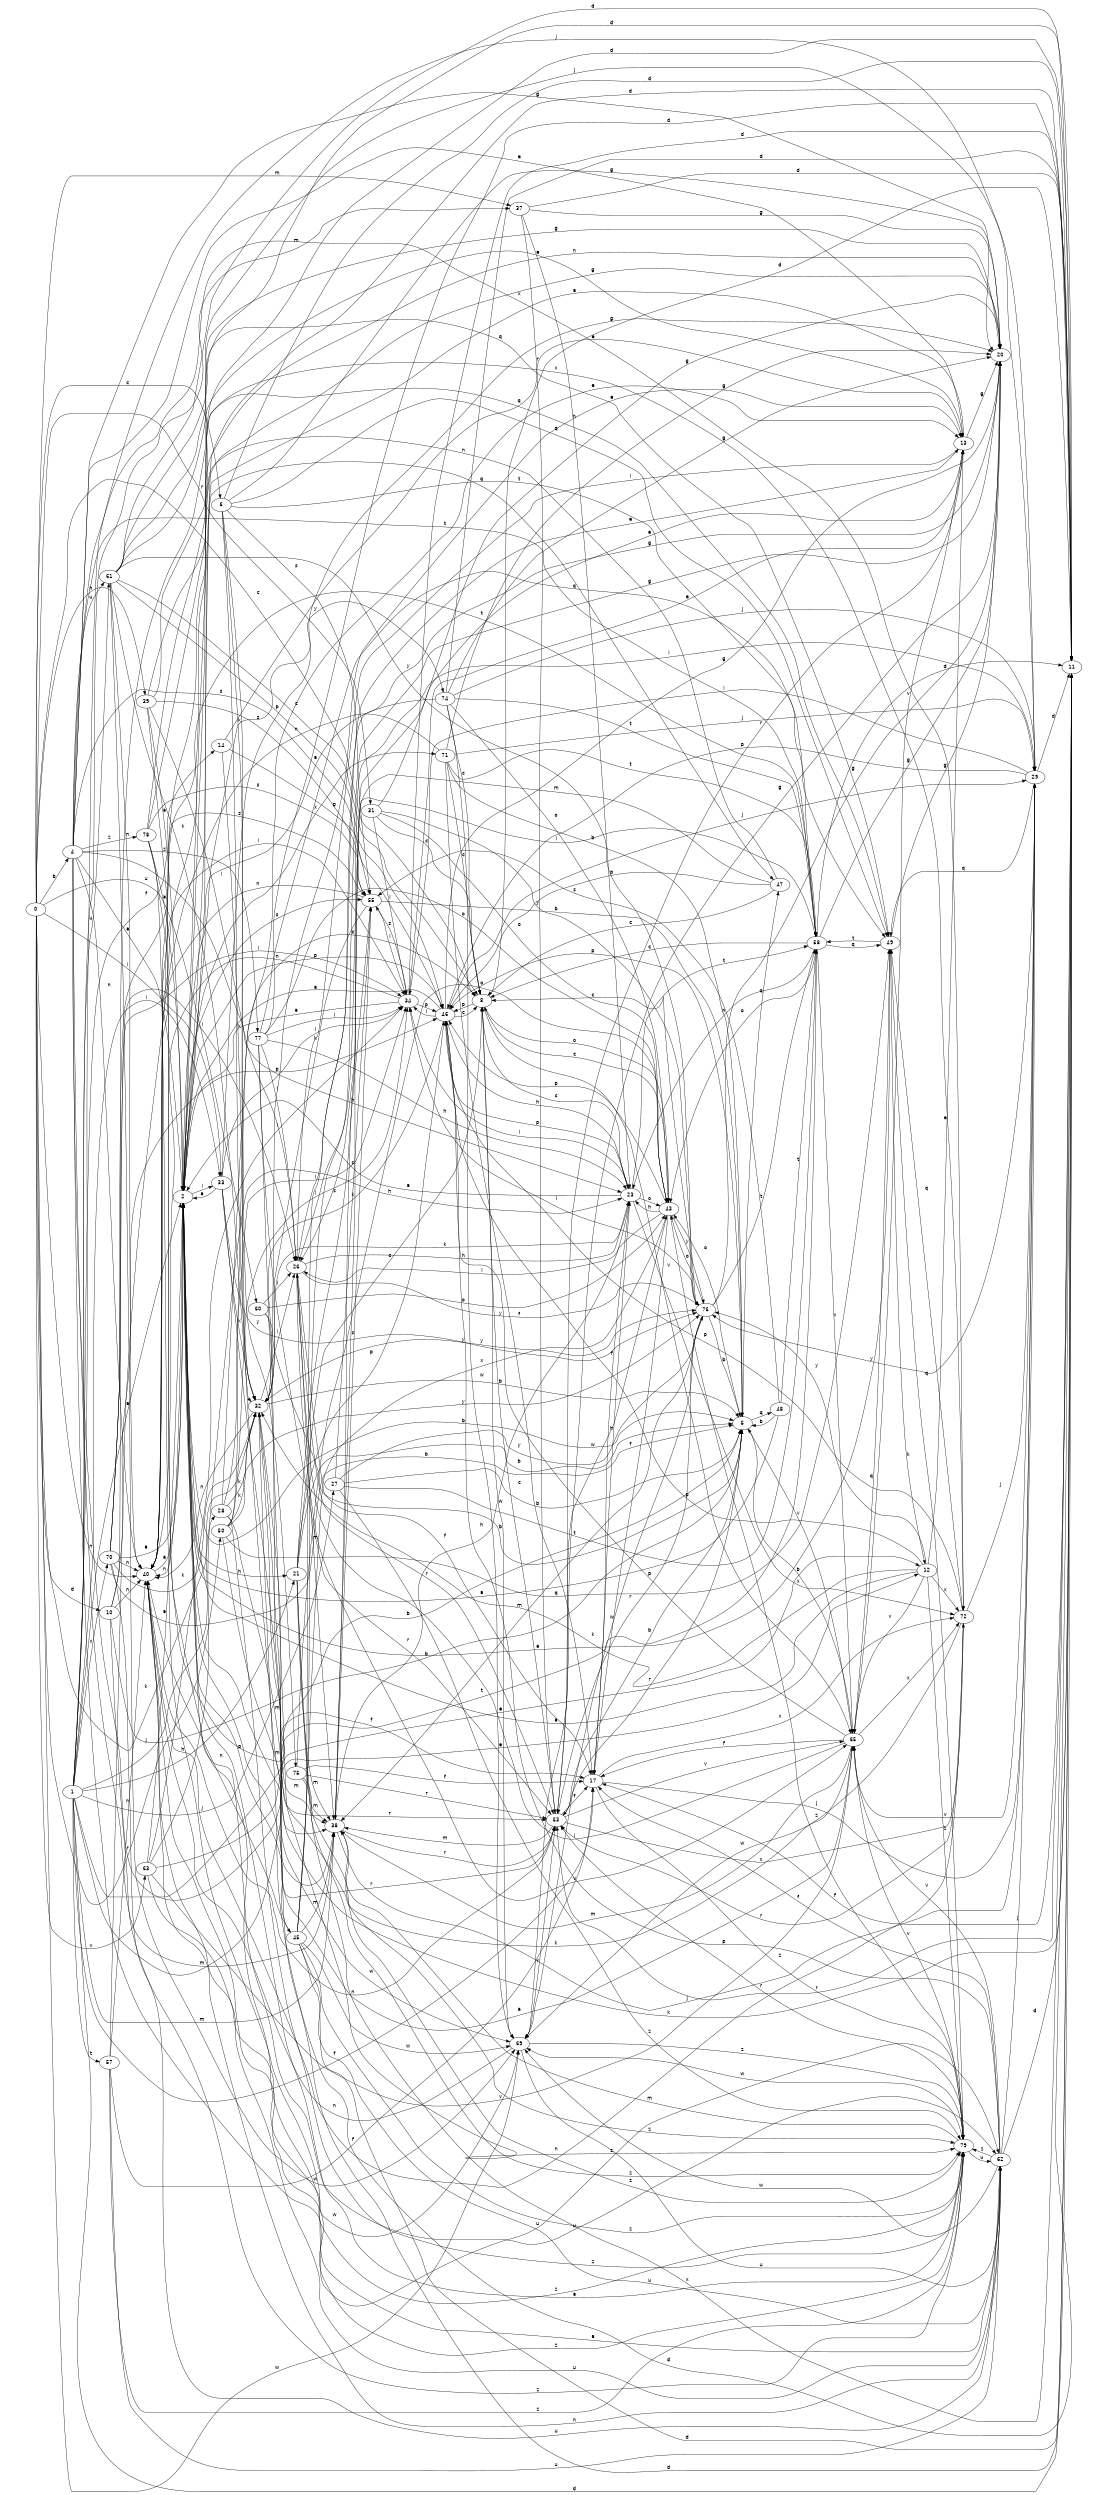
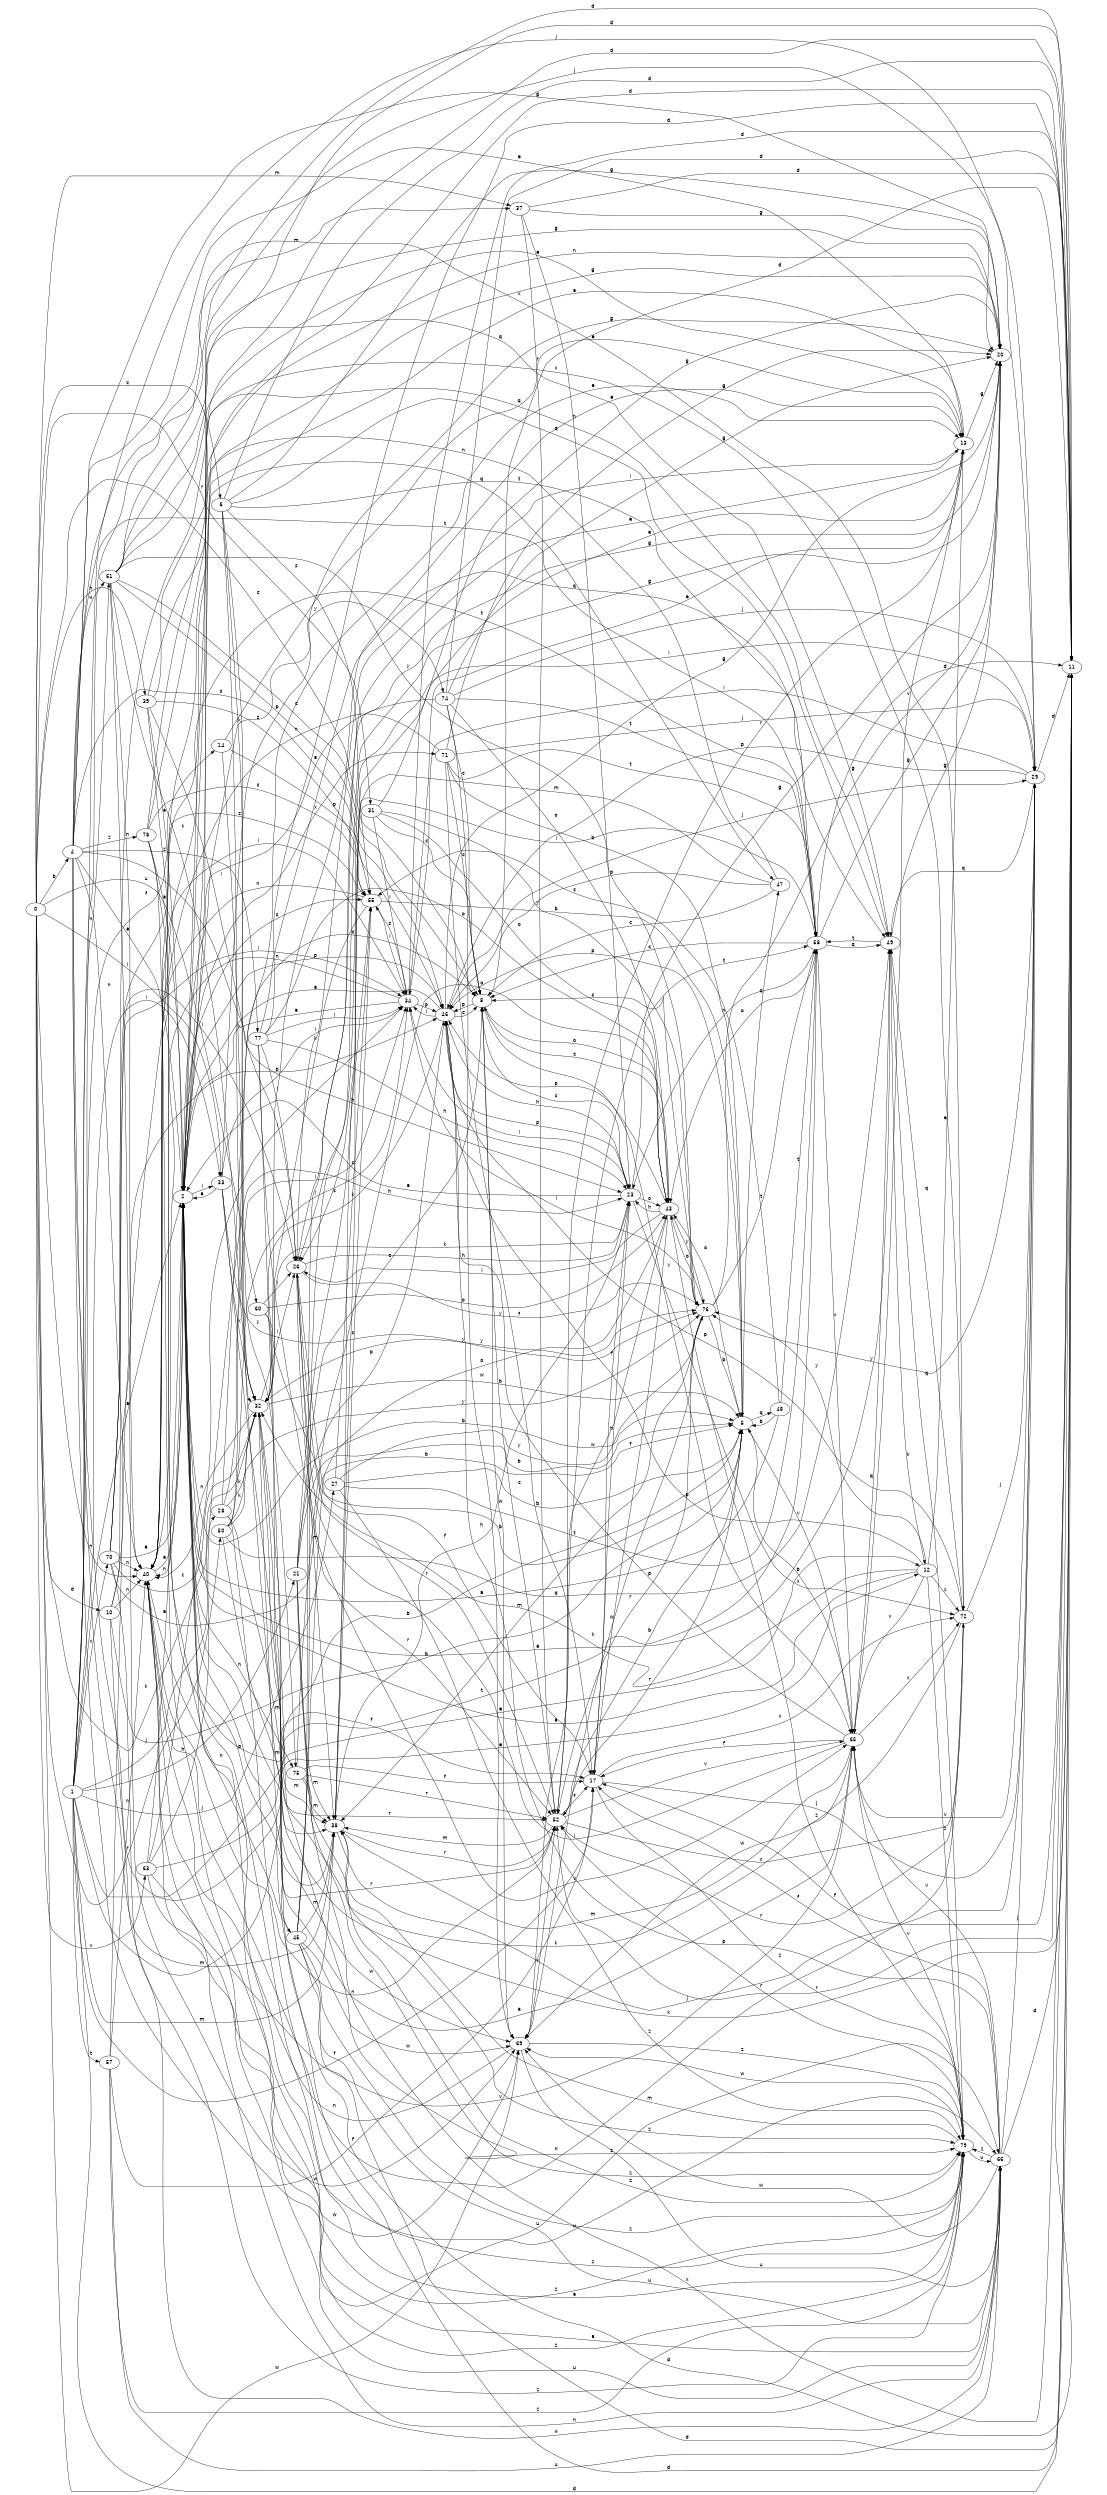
  strict digraph {
    fontname="DejaVu Sans"
    rankdir=LR
    node [fontname="DejaVu Sans"]
    edge [fontname="DejaVu Sans"]
    0
    4
    6
    8
    10
    32
    33
    37
    39
    40
    50
    n12 [label=31]
    60
    63
    69
    2
    12
    38
    61
    20
    55
    13
    23
    58
-   62
+   62 [label=66]
    72
    77
    78
    11
    49
    75
    46
    43
    65
    5
    34
    79
    76
    26
-   52 [label=53]
+   52
    1
    14
    17
    21
    27
    28
    29
    57
    70
    45
    47
    71
    74
    48
    0 -> 4 [label=b]
    0 -> 6 [label=c]
    0 -> 8 [label=c]
    0 -> 10 [label=d]
    0 -> 32 [label=k]
    0 -> 33 [label=l]
    0 -> 37 [label=m]
    0 -> 39 [label=n]
    0 -> 40 [label=n]
    0 -> 50 [label=r]
    0 -> n12 [label=r]
    0 -> 60 [label=u]
    0 -> 63 [label=v]
    0 -> 69 [label=w]
    4 -> 40 [label=n]
    4 -> 2 [label=a]
    4 -> 12 [label=e]
    4 -> 38 [label=m]
    4 -> 61 [label=u]
    4 -> 20 [label=g]
    4 -> 55 [label=s]
    4 -> 13 [label=e]
    4 -> 23 [label=h]
    4 -> 58 [label=t]
    4 -> 62 [label=u]
    4 -> 72 [label=x]
    4 -> 77 [label=z]
    4 -> 78 [label=z]
    6 -> 32 [label=k]
    6 -> 69 [label=w]
    6 -> 20 [label=g]
    6 -> 55 [label=s]
    6 -> 58 [label=t]
    6 -> 11 [label=d]
    6 -> 49 [label=q]
    6 -> 75 [label=y]
    8 -> 69 [label=w]
    8 -> 11 [label=d]
    8 -> 46 [label=p]
    8 -> 43 [label=o]
    8 -> 65 [label=v]
    10 -> 40 [label=n]
    10 -> 46 [label=p]
    10 -> 5 [label=b]
    10 -> 34 [label=l]
    10 -> 79 [label=z]
    32 -> 40 [label=n]
    32 -> 38 [label=m]
    32 -> 13 [label=e]
    32 -> 11 [label=d]
    32 -> 5 [label=b]
    32 -> 76 [label=y]
    32 -> 26 [label=i]
    33 -> 32 [label=k]
    33 -> 2 [label=a]
    33 -> 20 [label=g]
    33 -> 34 [label=l]
    33 -> 76 [label=y]
    33 -> 52 [label=r]
    37 -> 20 [label=g]
    37 -> 23 [label=h]
    37 -> 11 [label=d]
    37 -> 52 [label=r]
    39 -> 2 [label=a]
    39 -> 55 [label=s]
    39 -> 62 [label=u]
    39 -> 11 [label=d]
    39 -> 49 [label=q]
    39 -> 26 [label=i]
    40 -> 2 [label=a]
    40 -> 58 [label=t]
    40 -> 62 [label=u]
    40 -> 79 [label=z]
    50 -> 32 [label=k]
    50 -> 38 [label=m]
    50 -> 13 [label=e]
    50 -> 49 [label=q]
    50 -> 34 [label=l]
    50 -> 76 [label=y]
    n12 -> 8 [label=c]
    n12 -> 20 [label=g]
    n12 -> 43 [label=o]
    n12 -> 34 [label=l]
    n12 -> 76 [label=y]
    60 -> 11 [label=d]
    60 -> 43 [label=o]
    60 -> 5 [label=b]
    60 -> 26 [label=i]
    63 -> 69 [label=w]
    63 -> 2 [label=a]
    63 -> 23 [label=h]
    63 -> 58 [label=t]
    63 -> 65 [label=v]
    63 -> 34 [label=l]
    69 -> 40 [label=n]
    69 -> 62 [label=u]
    69 -> 79 [label=z]
    69 -> 52 [label=r]
    2 -> 33 [label=l]
    2 -> 40 [label=n]
    2 -> 20 [label=g]
    2 -> 55 [label=s]
    2 -> 11 [label=d]
    2 -> 46 [label=p]
    2 -> 5 [label=b]
    2 -> 52 [label=r]
-   2 -> 21 [label=h]
+   2 -> 75 [label=h]
    2 -> 45 [label=p]
    2 -> 47 [label=q]
    2 -> 71 [label=x]
    2 -> 74 [label=y]
    12 -> 32 [label=k]
    12 -> 2 [label=a]
    12 -> 13 [label=e]
    12 -> 72 [label=x]
    12 -> 46 [label=p]
    12 -> 65 [label=v]
    12 -> 79 [label=z]
    12 -> 76 [label=y]
    38 -> 55 [label=s]
    38 -> 13 [label=e]
    38 -> 23 [label=h]
    38 -> 79 [label=z]
    38 -> 52 [label=r]
    38 -> 29 [label=j]
    61 -> 8 [label=c]
    61 -> 32 [label=k]
    61 -> 40 [label=n]
    61 -> 69 [label=w]
    61 -> 20 [label=g]
    61 -> 11 [label=d]
    61 -> 49 [label=q]
    61 -> 46 [label=p]
    61 -> 76 [label=y]
    61 -> 29 [label=j]
    20 -> 40 [label=n]
    55 -> 32 [label=k]
    55 -> 40 [label=n]
    55 -> 5 [label=b]
    55 -> 34 [label=l]
    13 -> 2 [label=a]
    13 -> 20 [label=g]
    13 -> 65 [label=v]
    13 -> 26 [label=i]
    13 -> 52 [label=r]
    23 -> 8 [label=c]
    23 -> 32 [label=k]
    23 -> 2 [label=a]
    23 -> 58 [label=t]
    23 -> 72 [label=x]
    23 -> 46 [label=p]
    23 -> 43 [label=o]
    23 -> 34 [label=l]
    23 -> 17 [label=f]
    58 -> 8 [label=c]
    58 -> 20 [label=g]
    58 -> 23 [label=h]
    58 -> 11 [label=d]
    58 -> 49 [label=q]
    58 -> 43 [label=o]
    58 -> 65 [label=v]
    58 -> 26 [label=i]
    62 -> 40 [label=n]
    62 -> 69 [label=w]
    62 -> 2 [label=a]
    62 -> 11 [label=d]
    62 -> 46 [label=p]
    62 -> 65 [label=v]
    62 -> 79 [label=z]
    62 -> 17 [label=f]
    62 -> 29 [label=j]
    72 -> 40 [label=n]
    72 -> 69 [label=w]
    72 -> 49 [label=q]
    72 -> 46 [label=p]
    72 -> 52 [label=r]
    72 -> 29 [label=j]
    77 -> 23 [label=h]
    77 -> 11 [label=d]
    77 -> 49 [label=q]
    77 -> 43 [label=o]
    77 -> 34 [label=l]
    77 -> 79 [label=z]
    77 -> 26 [label=i]
    77 -> 52 [label=r]
    78 -> 2 [label=a]
    78 -> 55 [label=s]
    78 -> 72 [label=x]
    78 -> 11 [label=d]
    78 -> 79 [label=z]
    78 -> 17 [label=f]
    11 -> 32 [label=k]
    11 -> 52 [label=r]
    11 -> 17 [label=f]
    49 -> 2 [label=a]
    49 -> 12 [label=k]
    49 -> 20 [label=g]
    49 -> 58 [label=t]
    75 -> 38 [label=m]
    75 -> 43 [label=o]
    75 -> 79 [label=z]
    75 -> 52 [label=r]
    75 -> 17 [label=f]
    46 -> 8 [label=c]
    46 -> 32 [label=k]
    46 -> 2 [label=a]
    46 -> 20 [label=g]
    46 -> 23 [label=h]
    46 -> 34 [label=l]
    46 -> 29 [label=j]
    43 -> 8 [label=c]
    43 -> 69 [label=w]
    43 -> 23 [label=h]
    43 -> 46 [label=p]
    43 -> 79 [label=z]
    43 -> 76 [label=y]
    43 -> 26 [label=i]
    43 -> 17 [label=f]
    65 -> 32 [label=k]
    65 -> 2 [label=a]
    65 -> 38 [label=m]
    65 -> 72 [label=x]
    65 -> 49 [label=q]
    65 -> 46 [label=p]
    65 -> 5 [label=b]
    65 -> 26 [label=i]
    65 -> 17 [label=f]
    5 -> 46 [label=p]
    5 -> 43 [label=o]
    5 -> 65 [label=v]
    5 -> 52 [label=r]
    5 -> 47 [label=q]
    5 -> 48 [label=q]
    34 -> 40 [label=n]
    34 -> 2 [label=a]
    34 -> 55 [label=s]
    34 -> 13 [label=e]
    34 -> 11 [label=d]
    34 -> 46 [label=p]
    79 -> 69 [label=w]
    79 -> 2 [label=a]
    79 -> 38 [label=m]
    79 -> 62 [label=u]
    79 -> 49 [label=q]
    79 -> 65 [label=v]
    79 -> 52 [label=r]
    76 -> 8 [label=c]
    76 -> 69 [label=w]
    76 -> 38 [label=m]
    76 -> 20 [label=g]
    76 -> 58 [label=t]
    76 -> 43 [label=o]
    76 -> 5 [label=b]
    76 -> 34 [label=l]
    76 -> 52 [label=r]
    26 -> 38 [label=m]
    26 -> 20 [label=g]
    26 -> 23 [label=h]
    26 -> 65 [label=v]
    26 -> 76 [label=y]
    26 -> 52 [label=r]
    26 -> 17 [label=f]
    52 -> 8 [label=c]
    52 -> 40 [label=n]
    52 -> 38 [label=m]
    52 -> 20 [label=g]
    52 -> 72 [label=x]
    52 -> 65 [label=v]
    52 -> 5 [label=b]
    52 -> 17 [label=f]
    1 -> 33 [label=l]
    1 -> 37 [label=m]
    1 -> 2 [label=a]
    1 -> 12 [label=e]
    1 -> 38 [label=m]
    1 -> 61 [label=u]
    1 -> 11 [label=d]
    1 -> 5 [label=b]
    1 -> 14 [label=f]
    1 -> 17 [label=f]
    1 -> 21 [label=h]
    1 -> 27 [label=j]
    1 -> 28 [label=j]
    1 -> 29 [label=j]
    1 -> 57 [label=t]
    1 -> 70 [label=x]
    14 -> 32 [label=k]
    14 -> 13 [label=e]
    14 -> 46 [label=p]
    17 -> 23 [label=h]
    17 -> 72 [label=x]
    17 -> 79 [label=z]
    17 -> 29 [label=j]
    21 -> 8 [label=c]
    21 -> 38 [label=m]
    21 -> 55 [label=s]
    21 -> 11 [label=x]
    21 -> 46 [label=p]
    21 -> 5 [label=b]
    21 -> 79 [label=z]
    27 -> 55 [label=s]
    27 -> 58 [label=t]
    27 -> 5 [label=b]
    27 -> 79 [label=z]
    27 -> 76 [label=y]
    28 -> 8 [label=c]
    28 -> 32 [label=k]
    28 -> 38 [label=m]
    28 -> 34 [label=l]
    28 -> 79 [label=z]
    29 -> 11 [label=d]
    29 -> 49 [label=q]
    29 -> 46 [label=p]
    29 -> 65 [label=v]
    29 -> 34 [label=l]
    29 -> 76 [label=y]
    29 -> 26 [label=i]
    57 -> 40 [label=n]
    57 -> 62 [label=u]
    57 -> 34 [label=l]
    57 -> 79 [label=z]
    57 -> 17 [label=f]
    70 -> 32 [label=k]
    70 -> 40 [label=n]
    70 -> 2 [label=a]
    70 -> 55 [label=s]
    70 -> 13 [label=e]
    70 -> 62 [label=u]
    70 -> 5 [label=b]
    70 -> 26 [label=i]
    45 -> 40 [label=n]
    45 -> 69 [label=w]
    45 -> 38 [label=m]
    45 -> 20 [label=g]
    45 -> 13 [label=e]
    45 -> 62 [label=u]
    45 -> 11 [label=d]
-   45 -> 43 [label=x]
+   45 -> 43 [label=o]
    45 -> 79 [label=z]
    47 -> 8 [label=c]
    47 -> 40 [label=n]
    47 -> 38 [label=m]
    47 -> 46 [label=p]
    71 -> 8 [label=c]
    71 -> 40 [label=n]
    71 -> 20 [label=g]
    71 -> 58 [label=t]
    71 -> 5 [label=b]
    71 -> 17 [label=f]
    71 -> 29 [label=j]
    74 -> 8 [label=c]
    74 -> 69 [label=w]
    74 -> 2 [label=a]
    74 -> 20 [label=g]
    74 -> 58 [label=t]
    74 -> 11 [label=d]
    74 -> 43 [label=o]
    74 -> 29 [label=j]
    48 -> 2 [label=a]
    48 -> 55 [label=s]
    48 -> 58 [label=t]
    48 -> 5 [label=b]
  }
